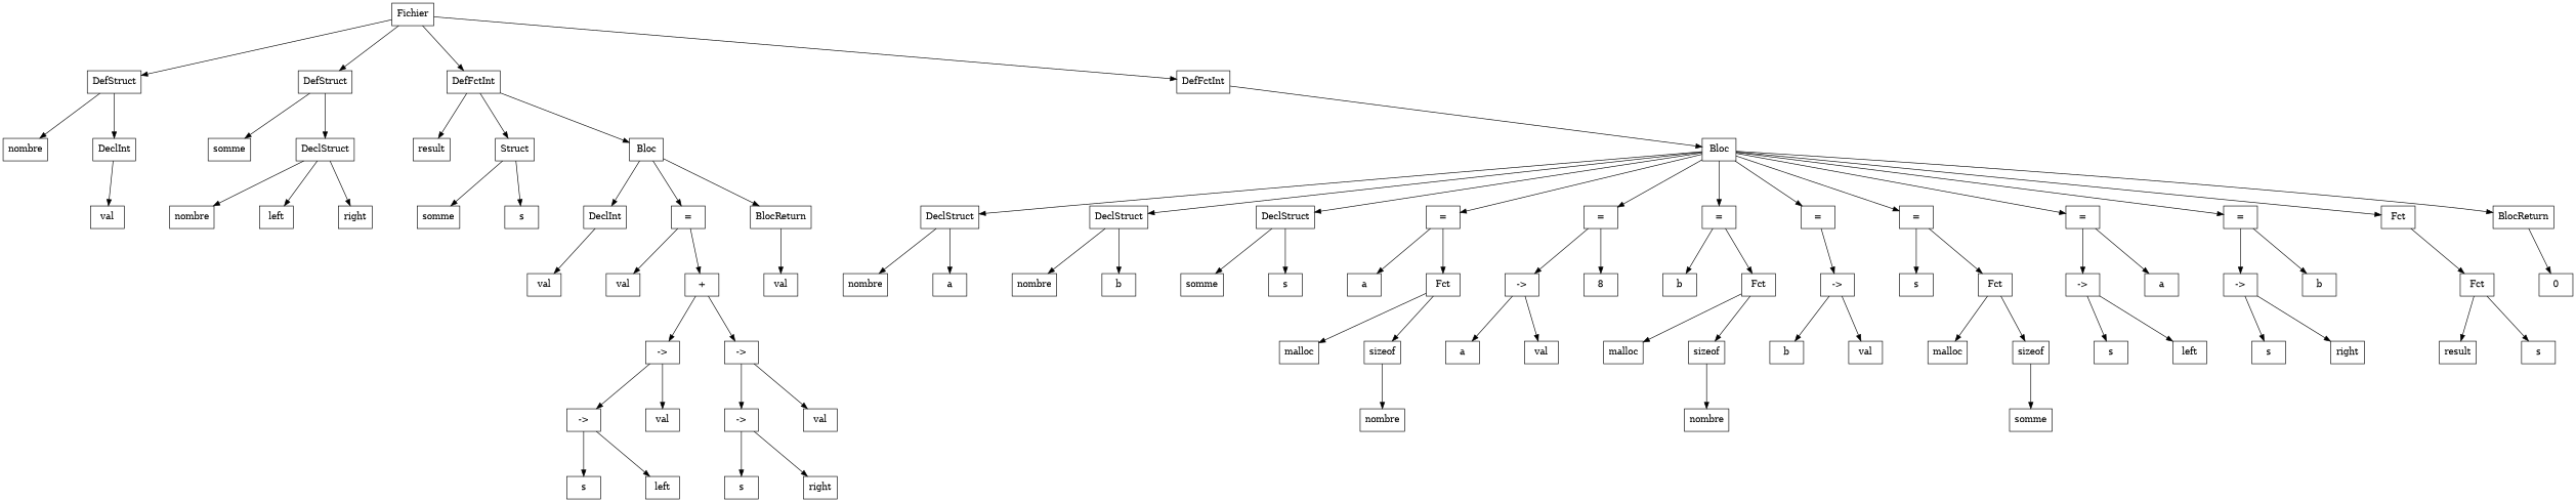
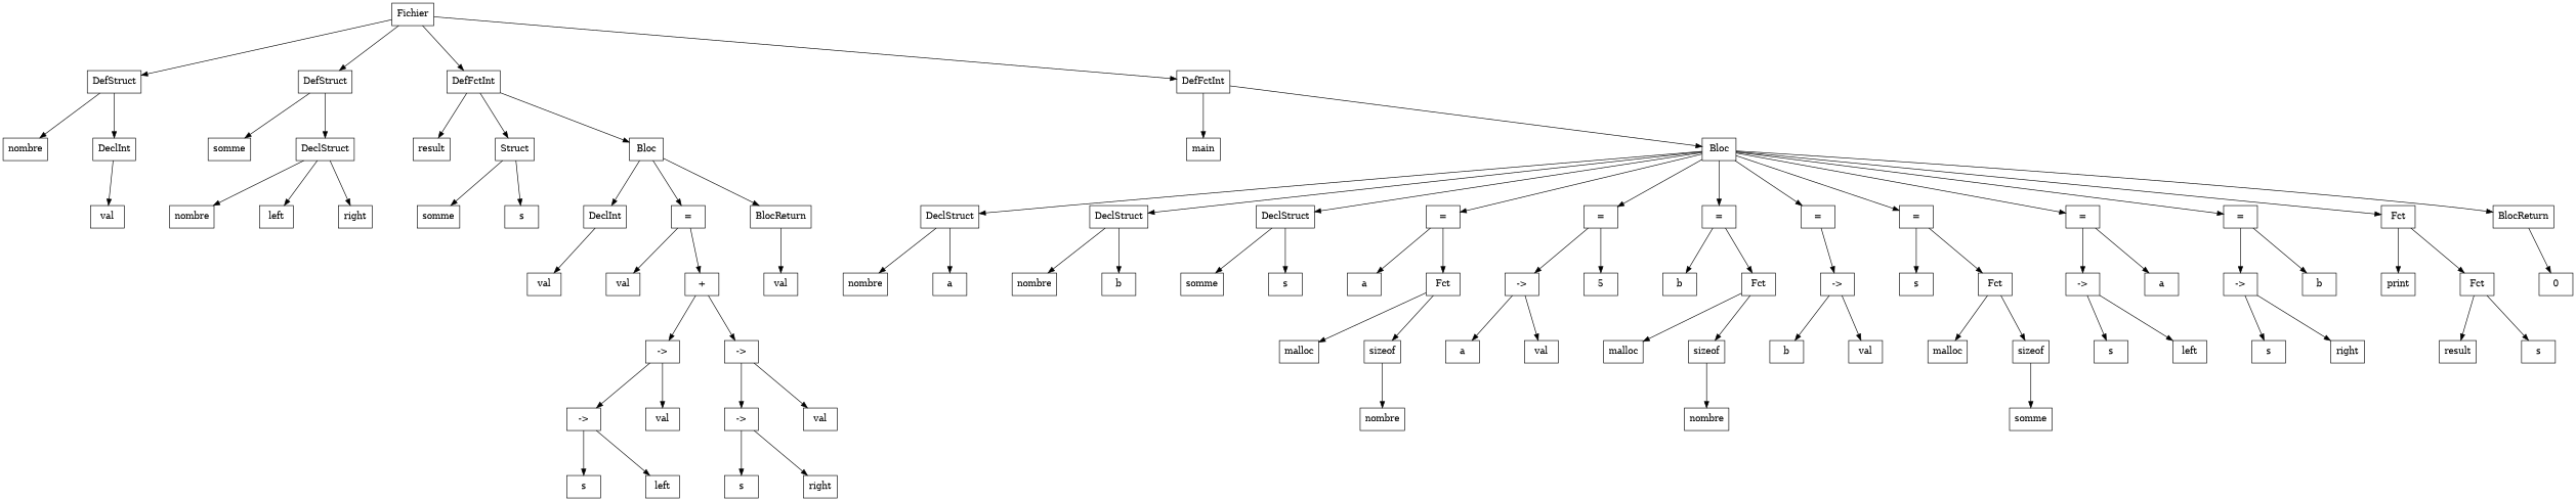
  digraph {
    nodesep=1
    ranksep=1
    node [shape=box]
    n1 [label=Fichier]
    n2 [label=DefStruct]
    n3 [label=DefStruct]
    n4 [label=DefFctInt]
    n5 [label=DefFctInt]
    n6 [label=nombre]
    n7 [label=DeclInt]
    n8 [label=somme]
    n9 [label=DeclStruct]
    n10 [label=result]
    n11 [label=Struct]
    n12 [label=Bloc]
+   n13 [label=main]
    n14 [label=Bloc]
    n15 [label=val]
    n16 [label=nombre]
    n17 [label=left]
    n18 [label=right]
    n19 [label=somme]
    n20 [label=s]
    n21 [label=DeclInt]
    n22 [label="="]
    n23 [label=BlocReturn]
    n24 [label=val]
    n25 [label=val]
    n26 [label="+"]
    n27 [label=val]
    n28 [label="->"]
    n29 [label="->"]
    n30 [label="->"]
    n31 [label=val]
    n32 [label="->"]
    n33 [label=val]
    n34 [label=s]
    n35 [label=left]
    n36 [label=s]
    n37 [label=right]
    n38 [label=DeclStruct]
    n39 [label=DeclStruct]
    n40 [label=DeclStruct]
    n41 [label="="]
    n42 [label="="]
    n43 [label="="]
    n44 [label="="]
    n45 [label="="]
    n46 [label="="]
    n47 [label="="]
    n48 [label=Fct]
    n49 [label=BlocReturn]
    n50 [label=nombre]
    n51 [label=a]
    n52 [label=nombre]
    n53 [label=b]
    n54 [label=somme]
    n55 [label=s]
    n56 [label=a]
    n57 [label=Fct]
    n58 [label="->"]
-   n59 [label=8]
+   n59 [label=5]
    n60 [label=b]
    n61 [label=Fct]
    n62 [label="->"]
    n63 [label=s]
    n64 [label=Fct]
    n65 [label="->"]
    n66 [label=a]
    n67 [label="->"]
    n68 [label=b]
+   n69 [label=print]
    n70 [label=Fct]
    n71 [label=0]
    n72 [label=malloc]
    n73 [label=sizeof]
    n74 [label=nombre]
    n75 [label=a]
    n76 [label=val]
    n77 [label=malloc]
    n78 [label=sizeof]
    n79 [label=nombre]
    n80 [label=b]
    n81 [label=val]
    n82 [label=malloc]
    n83 [label=sizeof]
    n84 [label=somme]
    n85 [label=s]
    n86 [label=left]
    n87 [label=s]
    n88 [label=right]
    n89 [label=result]
    n90 [label=s]
    n1 -> n2
    n1 -> n3
    n1 -> n4
    n1 -> n5
    n2 -> n6
    n2 -> n7
    n3 -> n8
    n3 -> n9
    n4 -> n10
    n4 -> n11
    n4 -> n12
+   n5 -> n13
    n5 -> n14
    n7 -> n15
    n9 -> n16
    n9 -> n17
    n9 -> n18
    n11 -> n19
    n11 -> n20
    n12 -> n21
    n12 -> n22
    n12 -> n23
    n14 -> n38
    n14 -> n39
    n14 -> n40
    n14 -> n41
    n14 -> n42
    n14 -> n43
    n14 -> n44
    n14 -> n45
    n14 -> n46
    n14 -> n47
    n14 -> n48
    n14 -> n49
    n21 -> n24
    n22 -> n25
    n22 -> n26
    n23 -> n27
    n26 -> n28
    n26 -> n29
    n28 -> n30
    n28 -> n31
    n29 -> n32
    n29 -> n33
    n30 -> n34
    n30 -> n35
    n32 -> n36
    n32 -> n37
    n38 -> n50
    n38 -> n51
    n39 -> n52
    n39 -> n53
    n40 -> n54
    n40 -> n55
    n41 -> n56
    n41 -> n57
    n42 -> n58
    n42 -> n59
    n43 -> n60
    n43 -> n61
    n44 -> n62
    n45 -> n63
    n45 -> n64
    n46 -> n65
    n46 -> n66
    n47 -> n67
    n47 -> n68
+   n48 -> n69
    n48 -> n70
    n49 -> n71
    n57 -> n72
    n57 -> n73
    n58 -> n75
    n58 -> n76
    n61 -> n77
    n61 -> n78
    n62 -> n80
    n62 -> n81
    n64 -> n82
    n64 -> n83
    n65 -> n85
    n65 -> n86
    n67 -> n87
    n67 -> n88
    n70 -> n89
    n70 -> n90
    n73 -> n74
    n78 -> n79
    n83 -> n84
  }
